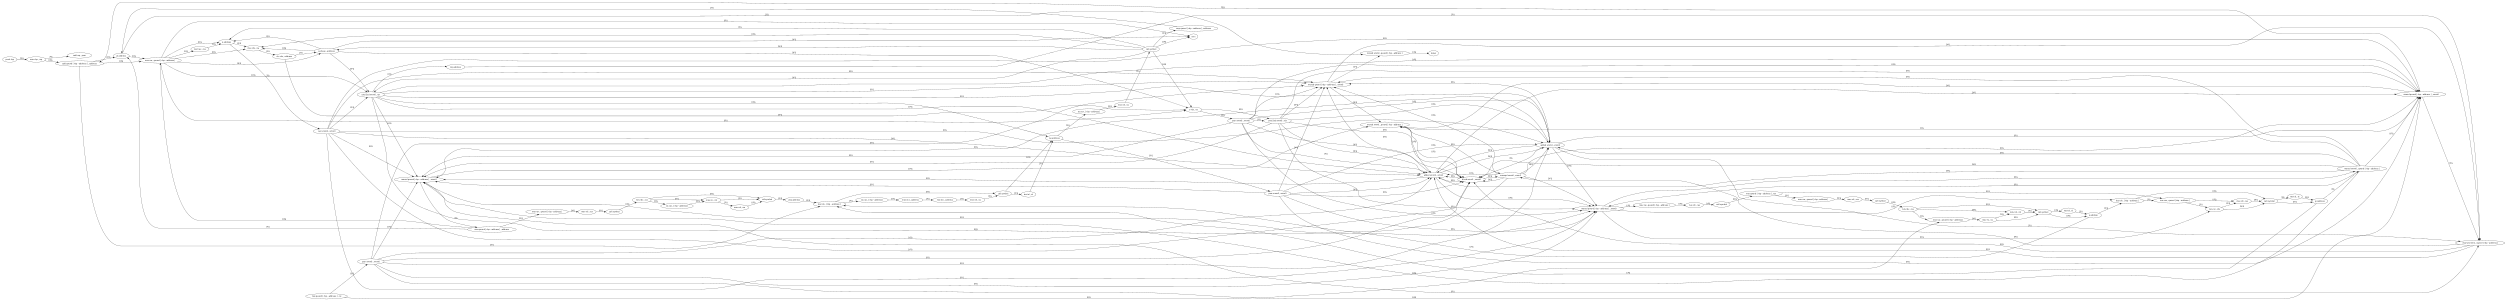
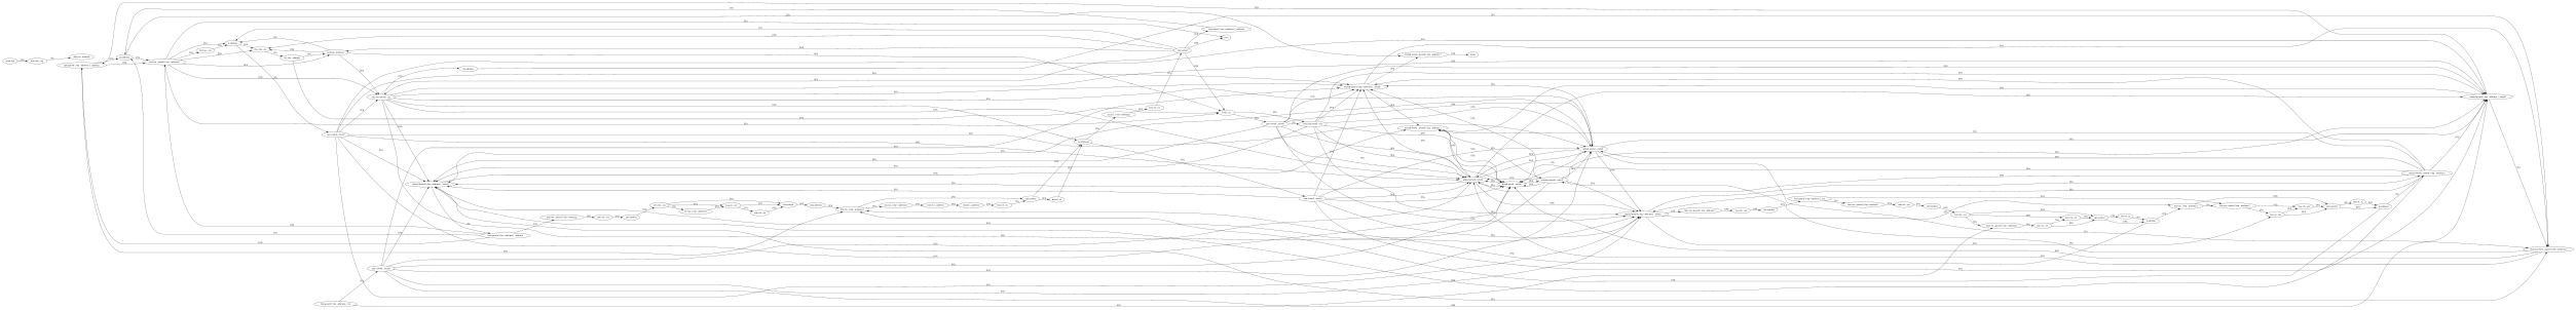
  digraph {
    fontname="IBM Plex Sans"
    rankdir=LR
    node [fontname="IBM Plex Sans"]
    edge [fontname="IBM Plex Sans"]
    n1 [label="push rbp"]
    n2 [label="mov rbp , rsp"]
-   n3 [label="add rsp , pxor"]
+   n3 [label="add rsp , address"]
    n4 [label="mov qword [ rbp - address ] , rsi"]
    n5 [label="pxor xmm0 , xmm0"]
    n6 [label="mov rax , qword [ rbp - address ]"]
    n7 [label="mov rax , qword [ rbp - address ]"]
    n8 [label="mov rdi , rax"]
    n9 [label="movsd qword [ rbp - address ] , xmm0"]
    n10 [label="movsd qword [ rbp - address ] , xmm0"]
    n11 [label="addsd xmm0 , xmm1"]
    n12 [label="movsd qword [ rbp - address ] , xmm0"]
    n13 [label="addsd xmm0 , xmm0"]
    n14 [label="divsd xmm1 , xmm0"]
    n15 [label="movsd qword [ rbp - address ] , xmm0"]
    n16 [label="mov rsi , rax"]
    n17 [label="mov qword [ rbp - address ] , address"]
    n18 [label="movsd xmm1 , qword [ rbp - address ]"]
    n19 [label="movsd xmm1 , qword [ rbp - address ]"]
    n20 [label="mov rax , qword [ rbp - address ]"]
    n21 [label="lea rdx , [ rbp - address ]"]
    n22 [label="mov rsi , rdx"]
    n23 [label="movsd xmm0 , qword [ rbp - address ]"]
    n24 [label="add qword [ rbp - address ] , address"]
    n25 [label="movapd xmm0 , xmm1"]
    n26 [label="movsd xmm0 , qword [ rbp - address ]"]
    n27 [label="je address"]
    n28 [label="mov rax , qword [ rbp - address ]"]
    n29 [label=retn]
    n30 [label="js address"]
    n31 [label="mov rdx , rax"]
    n32 [label="and eax , address"]
    n33 [label="or rdx , rax"]
    n34 [label="cvtsi2sd xmm0 , rax"]
    n35 [label="test rax , rax"]
    n36 [label="lea rdx , [ rbp - address ]"]
    n37 [label="call symbol"]
    n38 [label="mov rdx , rax"]
    n39 [label="lea rax , [ rbp - address ]"]
    n40 [label="mov rsi , rdx"]
    n41 [label="call symbol"]
    n42 [label="mov rdi , rax"]
    n43 [label="jmp address"]
    n44 [label="lea rax , [ rbp - address ]"]
    n45 [label="call symbol"]
    n46 [label="mov ecx , address"]
    n47 [label="test al , al"]
    n48 [label="jne address"]
    n49 [label="mov esi , address"]
    n50 [label="mov rdi , rax"]
    n51 [label="pxor xmm0 , xmm0"]
    n52 [label="lea rax , [ rbp - address ]"]
    n53 [label="mov rdi , rax"]
    n54 [label="call symbol"]
    n55 [label="mov rdi , rax"]
    n56 [label="mov rax , qword [ rbp - address ]"]
    n57 [label="call symbol"]
    n58 [label="mov rdi , rax"]
    n59 [label="call symbol"]
    n60 [label="mov qword [ rbp - address ] , rax"]
    n61 [label="mov rax , qword [ rbp - address ]"]
    n62 [label="mov rdi , rax"]
    n63 [label="call symbol"]
    n64 [label="mov rdx , rax"]
    n65 [label="mov rdi , rdx"]
    n66 [label="call symbol"]
    n67 [label="test al , al"]
    n68 [label="je address"]
    n69 [label="test al , al"]
    n70 [label="je address"]
    n71 [label="cmp qword [ rbp - address ] , address"]
    n72 [label="pxor xmm0 , xmm0"]
    n73 [label="shr rdx , address"]
    n74 [label="pxor xmm0 , xmm0"]
    n75 [label="cvtsi2sd xmm0 , rdx"]
    n76 [label="jmp address"]
    n77 [label=leave]
    n1 -> n2 [label=CFG]
    n2 -> n3 [label=CFG]
    n4 -> n5 [label=CFG]
    n4 -> n6 [label=DFG]
    n5 -> n9 [label=DFG]
    n5 -> n10 [label=DFG]
    n5 -> n11 [label=DFG]
    n5 -> n12 [label=DFG]
    n5 -> n13 [label=DFG]
    n5 -> n14 [label=DFG]
    n5 -> n15 [label=DFG]
    n6 -> n16 [label=DFG]
    n7 -> n8 [label=DFG]
    n8 -> n37 [label=DFG]
    n9 -> n17 [label=CFG]
    n9 -> n18 [label=DFG]
    n9 -> n19 [label=DFG]
    n10 -> n20 [label=CFG]
    n10 -> n21 [label=DFG]
    n10 -> n22 [label=DFG]
    n10 -> n23 [label=DFG]
    n11 -> n9 [label=DFG]
    n11 -> n10 [label=DFG]
    n11 -> n12 [label=DFG]
    n11 -> n13 [label=DFG]
    n11 -> n14 [label=DFG]
    n11 -> n15 [label=DFG]
    n12 -> n18 [label=DFG]
    n12 -> n19 [label=DFG]
    n12 -> n24 [label=CFG]
    n13 -> n9 [label=DFG]
    n13 -> n10 [label=DFG]
    n13 -> n11 [label=DFG]
    n13 -> n12 [label=DFG]
    n13 -> n14 [label=CFG]
    n13 -> n15 [label=DFG]
    n13 -> n19 [label=CFG]
    n14 -> n11 [label=DFG]
    n14 -> n25 [label=DFG]
    n15 -> n18 [label=DFG]
    n15 -> n19 [label=DFG]
    n15 -> n26 [label=CFG]
    n16 -> n65 [label=CFG]
    n16 -> n66 [label=DFG]
    n17 -> n7 [label=CFG]
-   n2 -> n24 [label=DFG]
+   n17 -> n24 [label=DFG]
    n17 -> n27 [label=DFG]
    n17 -> n28 [label=DFG]
    n18 -> n11 [label=DFG]
    n18 -> n14 [label=DFG]
    n18 -> n25 [label=DFG]
    n19 -> n11 [label=DFG]
    n19 -> n14 [label=DFG]
    n19 -> n25 [label=DFG]
    n20 -> n55 [label=DFG]
    n21 -> n56 [label=CFG]
    n21 -> n57 [label=DFG]
    n22 -> n57 [label=DFG]
    n22 -> n58 [label=CFG]
    n23 -> n9 [label=DFG]
    n23 -> n10 [label=DFG]
    n23 -> n11 [label=DFG]
    n23 -> n12 [label=DFG]
    n23 -> n13 [label=DFG]
    n23 -> n14 [label=DFG]
    n23 -> n15 [label=DFG]
    n23 -> n18 [label=CFG]
    n24 -> n27 [label=DFG]
    n24 -> n28 [label=DFG]
    n24 -> n36 [label=CFG]
    n25 -> n9 [label=DFG]
    n25 -> n10 [label=DFG]
    n25 -> n11 [label=DFG]
    n25 -> n12 [label=DFG]
    n25 -> n13 [label=DFG]
    n25 -> n14 [label=DFG]
    n25 -> n15 [label=DFG]
    n26 -> n77 [label=CFG]
    n27 -> n26 [label=CFG]
    n27 -> n28 [label=CFG]
    n28 -> n29 [label=DFG]
    n28 -> n30 [label=DFG]
    n28 -> n31 [label=DFG]
    n28 -> n32 [label=DFG]
    n28 -> n33 [label=DFG]
    n28 -> n34 [label=DFG]
    n28 -> n35 [label=CFG]
    n30 -> n31 [label=CFG]
    n30 -> n72 [label=CFG]
    n31 -> n73 [label=DFG]
-   n32 -> n29 [label=DFG]
    n32 -> n30 [label=DFG]
    n32 -> n31 [label=DFG]
    n32 -> n33 [label=DFG]
    n32 -> n34 [label=DFG]
    n33 -> n74 [label=CFG]
    n33 -> n75 [label=DFG]
    n34 -> n9 [label=DFG]
    n34 -> n10 [label=DFG]
    n34 -> n11 [label=DFG]
    n34 -> n12 [label=DFG]
    n34 -> n13 [label=DFG]
    n34 -> n15 [label=DFG]
    n34 -> n48 [label=DFG]
    n34 -> n76 [label=CFG]
    n35 -> n30 [label=CFG]
    n36 -> n44 [label=CFG]
    n36 -> n45 [label=DFG]
    n37 -> n38 [label=DFG]
    n38 -> n39 [label=CFG]
    n38 -> n40 [label=DFG]
    n38 -> n41 [label=DFG]
    n39 -> n40 [label=CFG]
    n40 -> n41 [label=DFG]
    n40 -> n42 [label=CFG]
    n41 -> n43 [label=CFG]
    n42 -> n41 [label=DFG]
    n43 -> n36 [label=CFG]
    n44 -> n46 [label=CFG]
    n45 -> n47 [label=CFG]
    n45 -> n48 [label=DFG]
    n46 -> n49 [label=CFG]
    n47 -> n48 [label=CFG]
    n48 -> n51 [label=CFG]
    n48 -> n52 [label=CFG]
    n49 -> n50 [label=CFG]
    n50 -> n45 [label=DFG]
    n51 -> n9 [label=DFG]
    n51 -> n10 [label=DFG]
    n51 -> n11 [label=DFG]
    n51 -> n12 [label=DFG]
    n51 -> n13 [label=DFG]
    n51 -> n14 [label=DFG]
    n51 -> n15 [label=DFG]
    n52 -> n53 [label=CFG]
    n53 -> n54 [label=DFG]
    n54 -> n29 [label=DFG]
    n54 -> n30 [label=DFG]
    n54 -> n31 [label=DFG]
    n54 -> n32 [label=DFG]
    n54 -> n33 [label=DFG]
    n54 -> n34 [label=DFG]
    n54 -> n71 [label=CFG]
    n55 -> n59 [label=DFG]
    n56 -> n22 [label=CFG]
    n56 -> n58 [label=DFG]
    n57 -> n69 [label=CFG]
    n57 -> n70 [label=DFG]
    n58 -> n57 [label=DFG]
    n59 -> n60 [label=DFG]
    n60 -> n56 [label=DFG]
    n60 -> n61 [label=CFG]
    n61 -> n62 [label=DFG]
    n62 -> n63 [label=DFG]
    n63 -> n64 [label=DFG]
    n64 -> n6 [label=CFG]
    n64 -> n65 [label=DFG]
    n64 -> n66 [label=DFG]
    n65 -> n66 [label=DFG]
    n66 -> n67 [label=CFG]
    n66 -> n68 [label=DFG]
    n67 -> n68 [label=CFG]
    n68 -> n21 [label=CFG]
    n68 -> n36 [label=CFG]
    n69 -> n70 [label=CFG]
    n70 -> n23 [label=CFG]
    n70 -> n36 [label=CFG]
    n71 -> n27 [label=CFG]
    n72 -> n9 [label=DFG]
    n72 -> n10 [label=DFG]
    n72 -> n11 [label=DFG]
    n72 -> n12 [label=DFG]
    n72 -> n13 [label=DFG]
    n72 -> n14 [label=DFG]
    n72 -> n15 [label=DFG]
    n72 -> n34 [label=CFG]
    n73 -> n32 [label=CFG]
    n73 -> n33 [label=DFG]
    n74 -> n9 [label=DFG]
    n74 -> n10 [label=DFG]
    n74 -> n11 [label=DFG]
    n74 -> n12 [label=DFG]
    n74 -> n13 [label=DFG]
    n74 -> n14 [label=DFG]
    n74 -> n15 [label=DFG]
    n74 -> n75 [label=CFG]
    n75 -> n9 [label=DFG]
    n75 -> n10 [label=DFG]
    n75 -> n11 [label=DFG]
    n75 -> n12 [label=DFG]
    n75 -> n13 [label=DFG]
    n75 -> n14 [label=DFG]
    n75 -> n15 [label=DFG]
    n76 -> n19 [label=CFG]
  }
